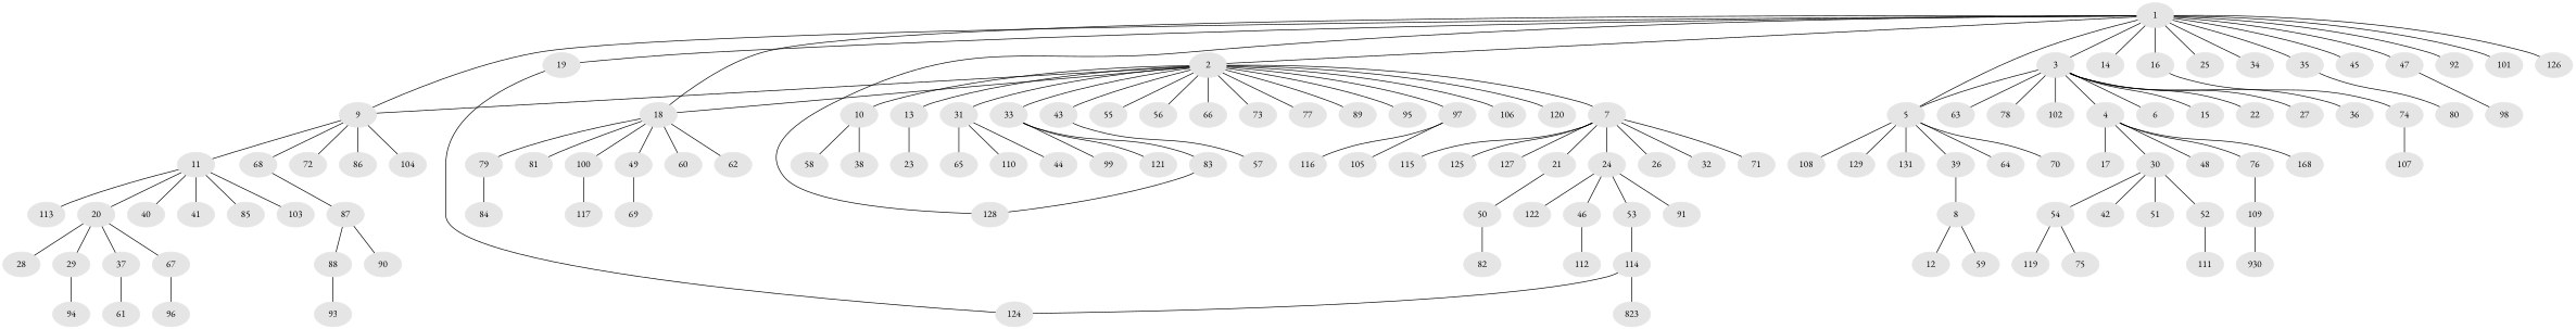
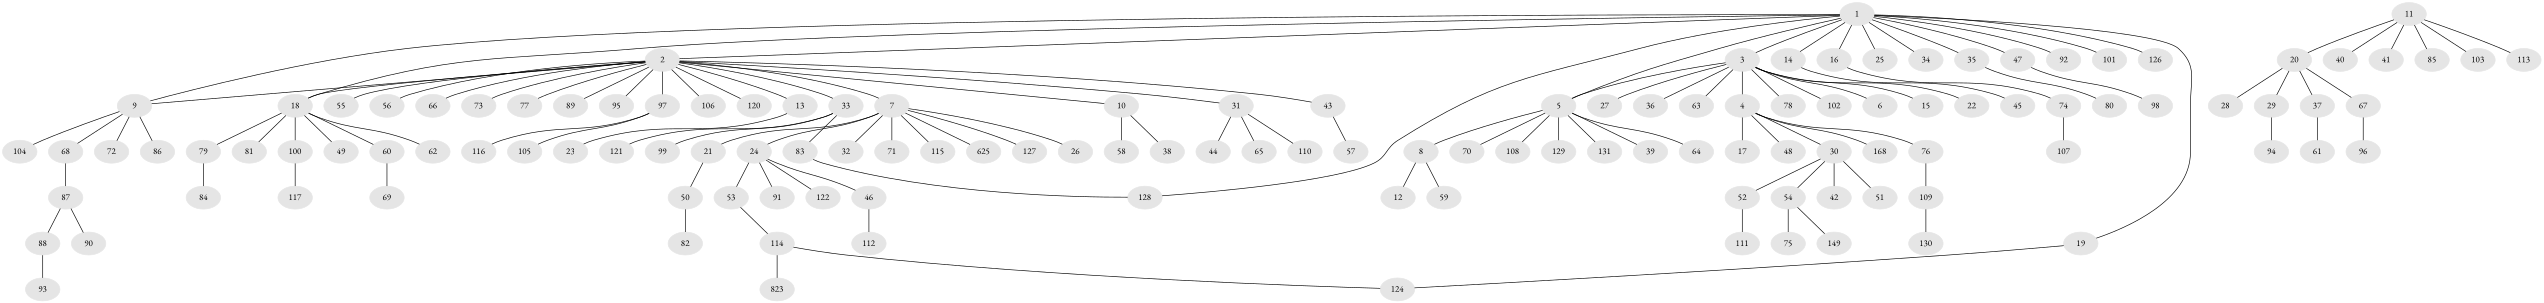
  graph {
    fontname="EB Garamond"
    node [color=gray90 fontname="EB Garamond" style=filled]
    edge [fontname="EB Garamond"]
    1
    2
    3
    5
    9
    14
    16
    18
    19
    25
    34
    35
    45
    47
    92
    101
    126
    128
    7
    10
    13
    31
    33
    43
    55
    56
    66
    73
    77
    89
    95
    97
    106
    120
    4
    6
    15
    22
    27
    36
    63
    78
    102
    8
    39
    64
    70
    108
    129
    131
    11
    68
    72
    86
    104
    74
    49
    60
    62
    79
    81
    100
    124
    80
    98
    21
    24
    26
    32
    71
    115
-   125
+   125 [label=625]
    127
    38
    58
    23
    44
    65
    110
    83
    99
    121
    57
    105
    116
    17
    30
    48
    76
    n90 [label=168]
    42
    51
    52
    54
    109
    12
    59
    50
    46
    53
    91
    122
    20
    40
    41
    85
    103
    113
    87
    28
    29
    37
    67
    107
    69
    84
    117
    94
    61
    96
    82
    112
    114
    111
    75
-   119
+   119 [label=149]
    n127 [label=823]
    88
    90
-   130 [label=930]
+   130
    93
    1 -- 2
    1 -- 3
    1 -- 5
    1 -- 9
    1 -- 14
    1 -- 16
    1 -- 18
    1 -- 19
    1 -- 25
    1 -- 34
    1 -- 35
-   1 -- 45
+   14 -- 45
    1 -- 47
    1 -- 92
    1 -- 101
    1 -- 126
    1 -- 128
    2 -- 9
    2 -- 18
    2 -- 7
    2 -- 10
    2 -- 13
    2 -- 31
    2 -- 33
    2 -- 43
    2 -- 55
    2 -- 56
    2 -- 66
    2 -- 73
    2 -- 77
    2 -- 89
    2 -- 95
    2 -- 97
    2 -- 106
    2 -- 120
    3 -- 5
    3 -- 4
    3 -- 6
    3 -- 15
    3 -- 22
    3 -- 27
    3 -- 36
    3 -- 63
    3 -- 78
    3 -- 102
-   39 -- 8
+   5 -- 8
    5 -- 39
    5 -- 64
    5 -- 70
    5 -- 108
    5 -- 129
    5 -- 131
-   9 -- 11
    9 -- 68
    9 -- 72
    9 -- 86
    9 -- 104
    16 -- 74
    18 -- 49
    18 -- 60
    18 -- 62
    18 -- 79
    18 -- 81
    18 -- 100
    19 -- 124
    35 -- 80
    47 -- 98
    7 -- 21
    7 -- 24
    7 -- 26
    7 -- 32
    7 -- 71
    7 -- 115
    7 -- 125
    7 -- 127
    10 -- 38
    10 -- 58
    13 -- 23
    31 -- 44
    31 -- 65
    31 -- 110
    33 -- 83
    33 -- 99
    33 -- 121
    43 -- 57
    97 -- 105
    97 -- 116
    4 -- 17
    4 -- 30
    4 -- 48
    4 -- 76
    4 -- n90
    8 -- 12
    8 -- 59
    11 -- 20
    11 -- 40
    11 -- 41
    11 -- 85
    11 -- 103
    11 -- 113
    68 -- 87
    74 -- 107
-   49 -- 69
+   60 -- 69
    79 -- 84
    100 -- 117
    21 -- 50
    24 -- 46
    24 -- 53
    24 -- 91
    24 -- 122
    83 -- 128
    30 -- 42
    30 -- 51
    30 -- 52
    30 -- 54
    76 -- 109
    52 -- 111
    54 -- 75
    54 -- 119
    109 -- 130
    50 -- 82
    46 -- 112
    53 -- 114
    20 -- 28
    20 -- 29
    20 -- 37
    20 -- 67
    87 -- 88
    87 -- 90
    29 -- 94
    37 -- 61
    67 -- 96
    114 -- 124
    114 -- n127
    88 -- 93
  }
